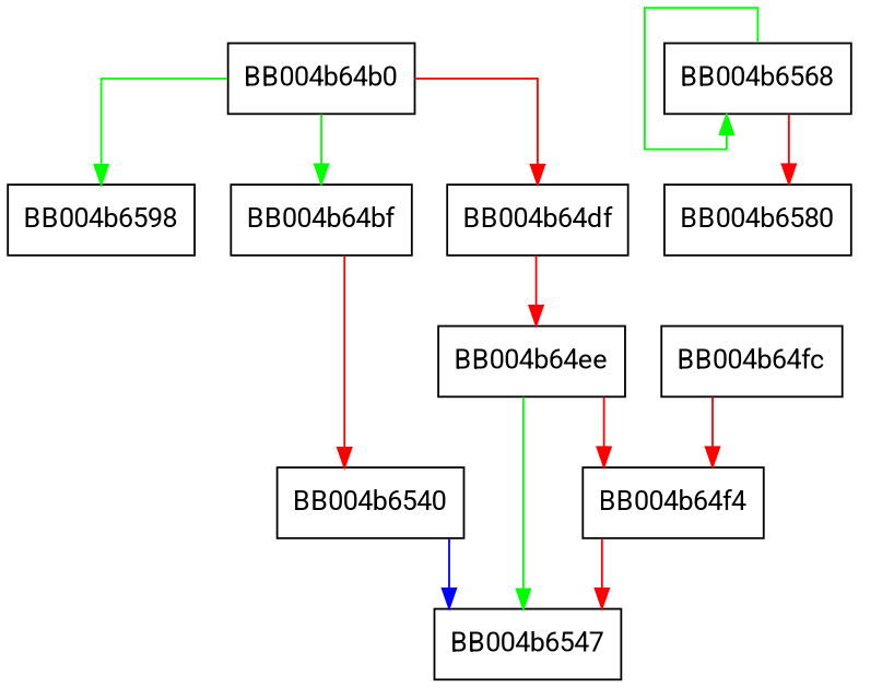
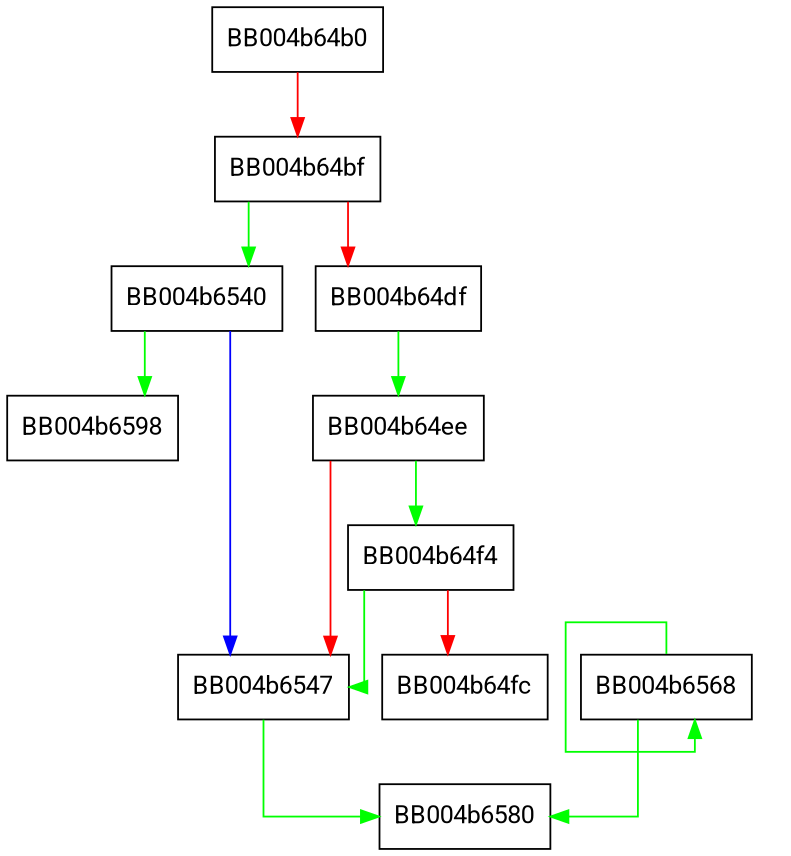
  digraph {
    fontname=Roboto
    splines=ortho
    node [fontname=Roboto shape=box]
    edge [color=green fontname=Roboto]
    BB004b64b0
    BB004b6598
    BB004b64bf
    BB004b6540
    BB004b64df
    BB004b6547
    BB004b64ee
    BB004b6580
    BB004b64f4
    BB004b64fc
    BB004b6568
-   BB004b64b0 -> BB004b6598
-   BB004b64b0 -> BB004b64bf
-   BB004b64bf -> BB004b6540 [color=red]
-   BB004b64b0 -> BB004b64df [color=red]
+   BB004b6540 -> BB004b6598
+   BB004b64b0 -> BB004b64bf [color=red]
+   BB004b64bf -> BB004b6540
+   BB004b64bf -> BB004b64df [color=red]
    BB004b6540 -> BB004b6547 [color=blue]
-   BB004b64df -> BB004b64ee [color=red]
-   BB004b64ee -> BB004b6547
-   BB004b64ee -> BB004b64f4 [color=red]
-   BB004b64f4 -> BB004b6547 [color=red]
-   BB004b64fc -> BB004b64f4 [color=red]
-   BB004b6568 -> BB004b6580 [color=red]
+   BB004b64df -> BB004b64ee
+   BB004b6547 -> BB004b6580
+   BB004b64ee -> BB004b6547 [color=red]
+   BB004b64ee -> BB004b64f4
+   BB004b64f4 -> BB004b6547
+   BB004b64f4 -> BB004b64fc [color=red]
+   BB004b6568 -> BB004b6580
    BB004b6568 -> BB004b6568
  }
